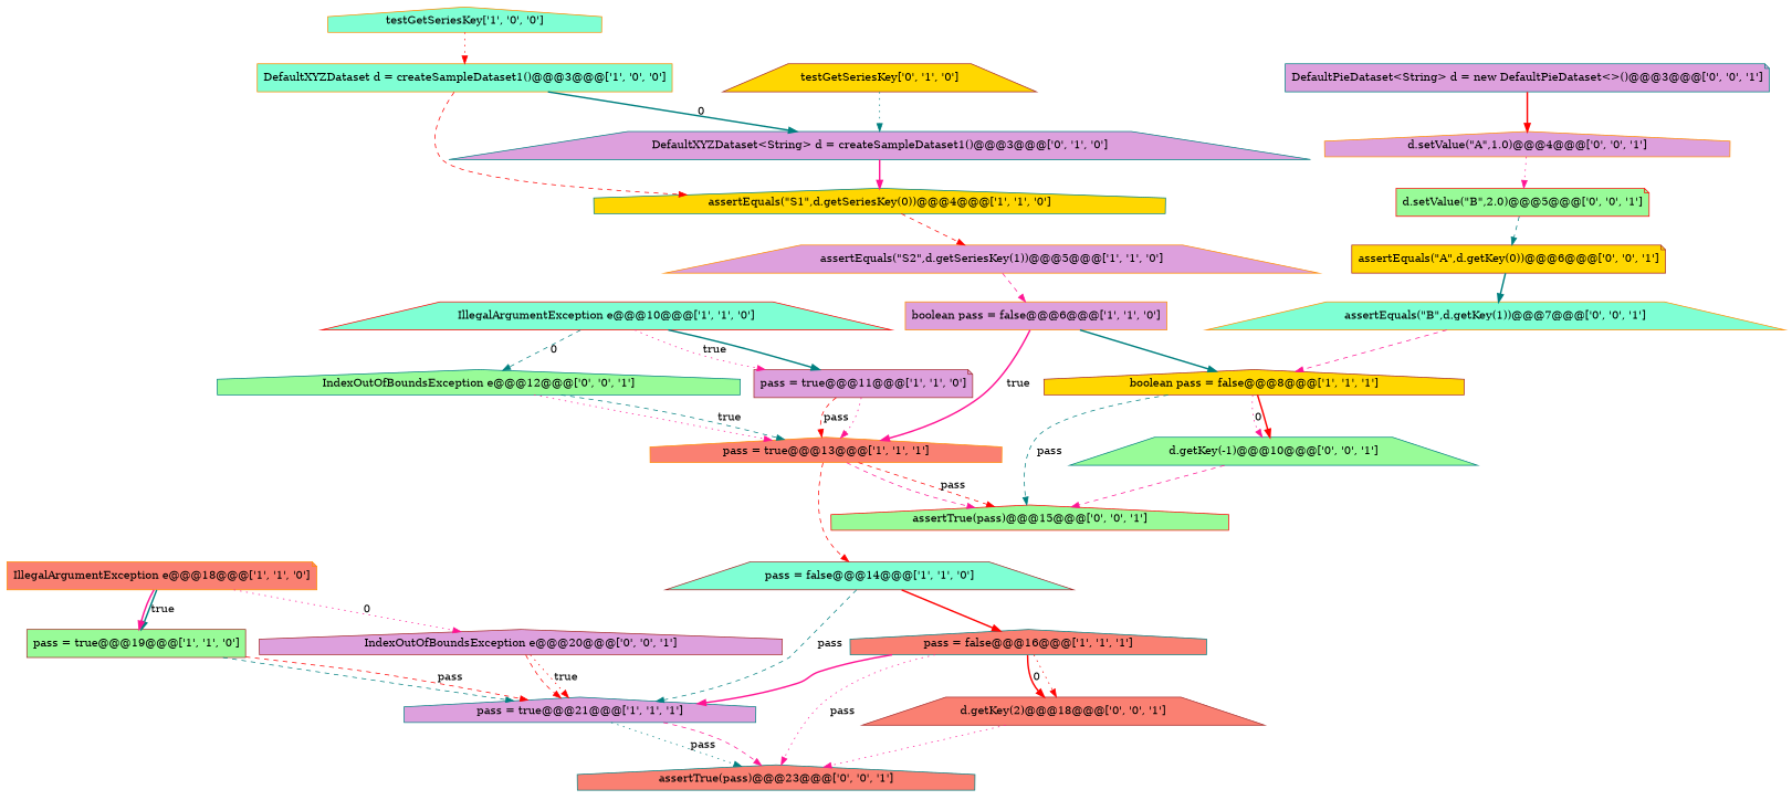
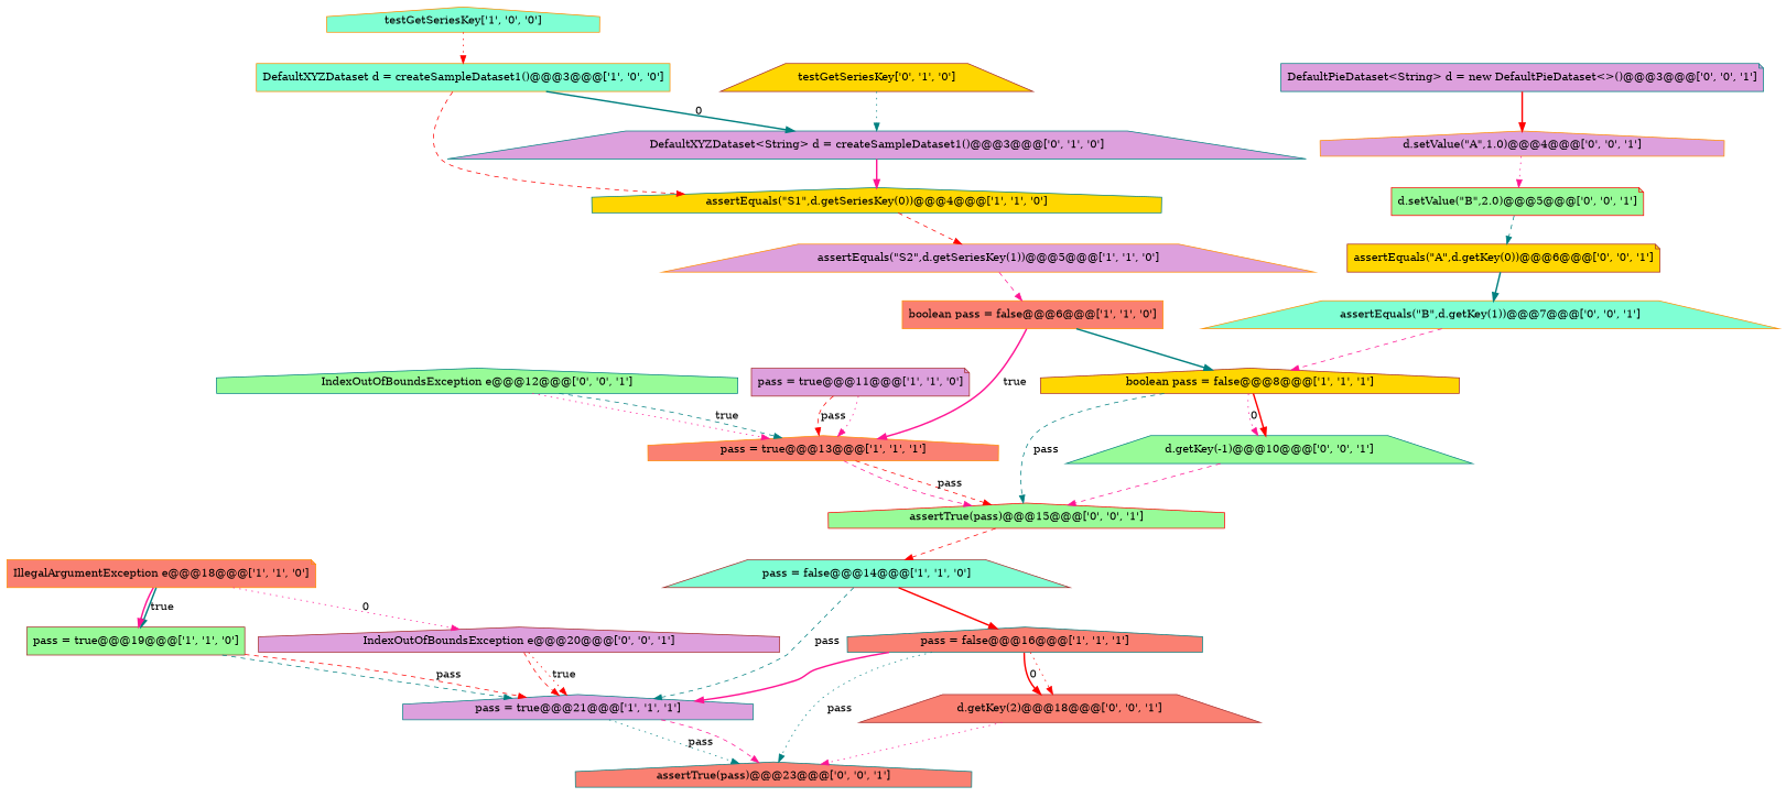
  digraph {
    node [color=darkorange fillcolor=plum shape=house style=filled]
    edge [color=deeppink style=dashed]
    n1 [fillcolor=aquamarine label="assertEquals(\"B\",d.getKey(1))@@@7@@@['0', '0', '1']" shape=trapezium]
    n2 [color=brown fillcolor=gold label="boolean pass = false@@@8@@@['1', '1', '1']"]
    n3 [color=teal fillcolor=palegreen label="d.getKey(-1)@@@10@@@['0', '0', '1']" shape=trapezium]
    n4 [color=red fillcolor=palegreen label="assertTrue(pass)@@@15@@@['0', '0', '1']"]
    n5 [fillcolor=aquamarine label="DefaultXYZDataset d = createSampleDataset1()@@@3@@@['1', '0', '0']" shape=box]
    n6 [color=teal label="DefaultXYZDataset<String> d = createSampleDataset1()@@@3@@@['0', '1', '0']" shape=trapezium]
    n7 [color=teal fillcolor=gold label="assertEquals(\"S1\",d.getSeriesKey(0))@@@4@@@['1', '1', '0']"]
    n8 [label="assertEquals(\"S2\",d.getSeriesKey(1))@@@5@@@['1', '1', '0']" shape=trapezium]
    n9 [label="d.setValue(\"A\",1.0)@@@4@@@['0', '0', '1']"]
    n10 [color=red fillcolor=palegreen label="d.setValue(\"B\",2.0)@@@5@@@['0', '0', '1']" shape=note]
    n11 [color=brown fillcolor=gold label="assertEquals(\"A\",d.getKey(0))@@@6@@@['0', '0', '1']" shape=note]
    n12 [fillcolor=salmon label="IllegalArgumentException e@@@18@@@['1', '1', '0']" shape=note]
    n13 [color=brown label="IndexOutOfBoundsException e@@@20@@@['0', '0', '1']"]
    n14 [color=brown fillcolor=palegreen label="pass = true@@@19@@@['1', '1', '0']" shape=box]
    n15 [color=teal label="pass = true@@@21@@@['1', '1', '1']"]
    n16 [color=brown fillcolor=gold label="testGetSeriesKey['0', '1', '0']" shape=trapezium]
    n17 [color=teal fillcolor=salmon label="assertTrue(pass)@@@23@@@['0', '0', '1']"]
-   n18 [color=red fillcolor=aquamarine label="IllegalArgumentException e@@@10@@@['1', '1', '0']" shape=trapezium]
    n19 [color=teal fillcolor=palegreen label="IndexOutOfBoundsException e@@@12@@@['0', '0', '1']"]
    n20 [color=brown label="pass = true@@@11@@@['1', '1', '0']" shape=note]
    n21 [fillcolor=salmon label="pass = true@@@13@@@['1', '1', '1']"]
    n22 [color=teal label="DefaultPieDataset<String> d = new DefaultPieDataset<>()@@@3@@@['0', '0', '1']" shape=note]
-   n23 [label="boolean pass = false@@@6@@@['1', '1', '0']" shape=box]
+   n23 [fillcolor=salmon label="boolean pass = false@@@6@@@['1', '1', '0']" shape=box]
    n24 [color=brown fillcolor=aquamarine label="pass = false@@@14@@@['1', '1', '0']" shape=trapezium]
    n25 [color=teal fillcolor=salmon label="pass = false@@@16@@@['1', '1', '1']"]
    n26 [color=brown fillcolor=salmon label="d.getKey(2)@@@18@@@['0', '0', '1']" shape=trapezium]
    n27 [fillcolor=aquamarine label="testGetSeriesKey['1', '0', '0']"]
    n1 -> n2
    n2 -> n3 [label=0 style=dotted]
    n2 -> n3 [color=red style=bold]
    n2 -> n4 [color=teal label=pass]
    n3 -> n4
    n5 -> n6 [color=teal label=0 style=bold]
    n5 -> n7 [color=red]
    n6 -> n7 [style=bold]
    n7 -> n8 [color=red]
    n8 -> n23
    n9 -> n10 [style=dotted]
    n10 -> n11 [color=teal]
    n11 -> n1 [color=teal style=bold]
    n12 -> n13 [label=0 style=dotted]
    n12 -> n14 [color=teal label=true style=bold]
    n12 -> n14 [style=bold]
    n13 -> n15 [color=red label=true style=dotted]
    n13 -> n15 [color=red]
    n14 -> n15 [color=teal]
    n14 -> n15 [color=red label=pass]
    n15 -> n17 [color=teal label=pass style=dotted]
    n15 -> n17
    n16 -> n6 [color=teal style=dotted]
-   n18 -> n19 [color=teal label=0]
-   n18 -> n20 [label=true style=dotted]
-   n18 -> n20 [color=teal style=bold]
    n19 -> n21 [style=dotted]
    n19 -> n21 [color=teal label=true]
    n20 -> n21 [style=dotted]
    n20 -> n21 [color=red label=pass]
    n21 -> n4 [color=red label=pass]
    n21 -> n4
-   n21 -> n24 [color=red]
+   n4 -> n24 [color=red]
    n22 -> n9 [color=red style=bold]
    n23 -> n2 [color=teal style=bold]
    n23 -> n21 [label=true style=bold]
    n24 -> n15 [color=teal label=pass]
    n24 -> n25 [color=red style=bold]
    n25 -> n15 [style=bold]
-   n25 -> n17 [label=pass style=dotted]
+   n25 -> n17 [color=teal label=pass style=dotted]
    n25 -> n26 [color=red style=dotted]
    n25 -> n26 [color=red label=0 style=bold]
    n26 -> n17 [style=dotted]
    n27 -> n5 [color=red style=dotted]
  }
